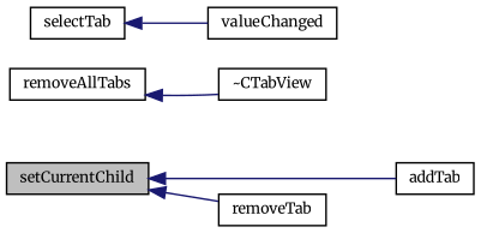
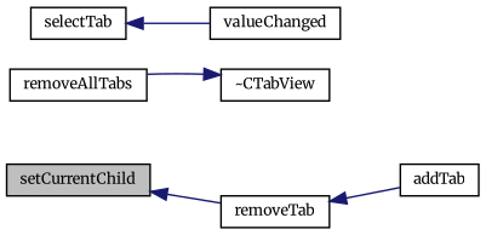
  digraph {
    fontname=Merriweather
    rankdir=LR
    node [color=black fontname=Merriweather fontsize=9 shape=record]
    edge [color=midnightblue dir=back fontname=Merriweather fontsize=9 labelfontname=Arial labelfontsize=9 style=solid]
    n1 [fillcolor=grey75 fontcolor=black height=0.2 label=setCurrentChild style=filled width=0.4]
    n2 [height=0.2 label=addTab width=0.4]
    n3 [height=0.2 label=removeTab width=0.4]
    n4 [height=0.2 label=removeAllTabs width=0.4]
    n5 [height=0.2 label="~CTabView" width=0.4]
    n6 [height=0.2 label=selectTab width=0.4]
    n7 [height=0.2 label=valueChanged width=0.4]
-   n1 -> n2
+   n3 -> n2
    n1 -> n3
-   n4 -> n5
+   n5 -> n4
    n6 -> n7
  }
